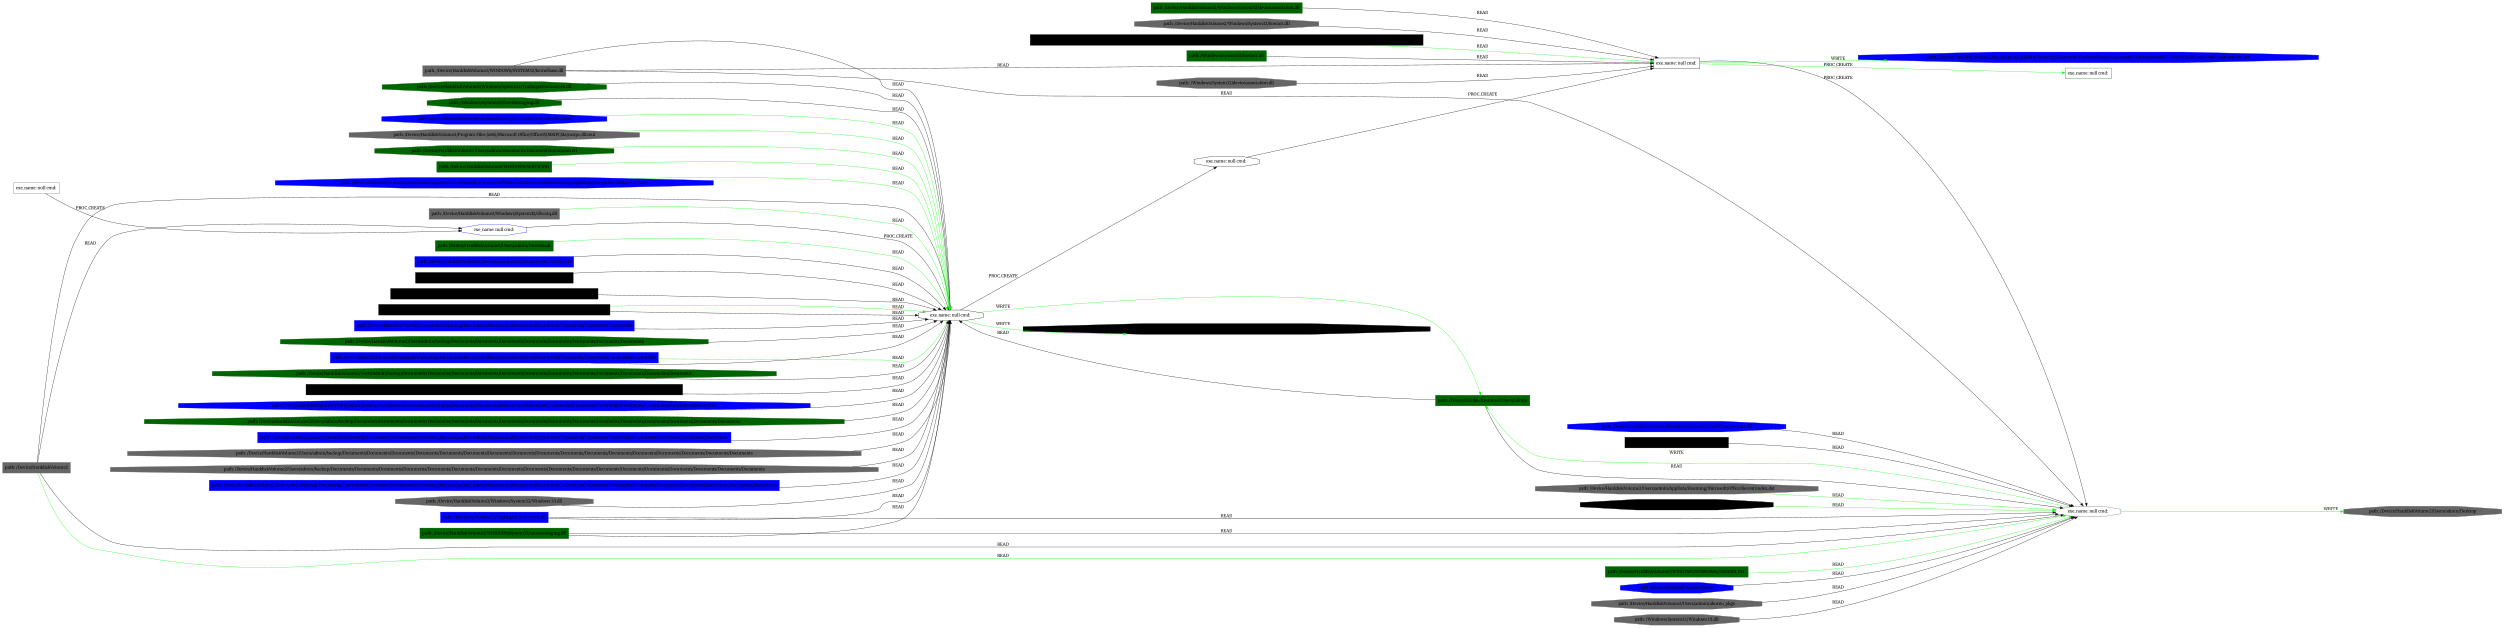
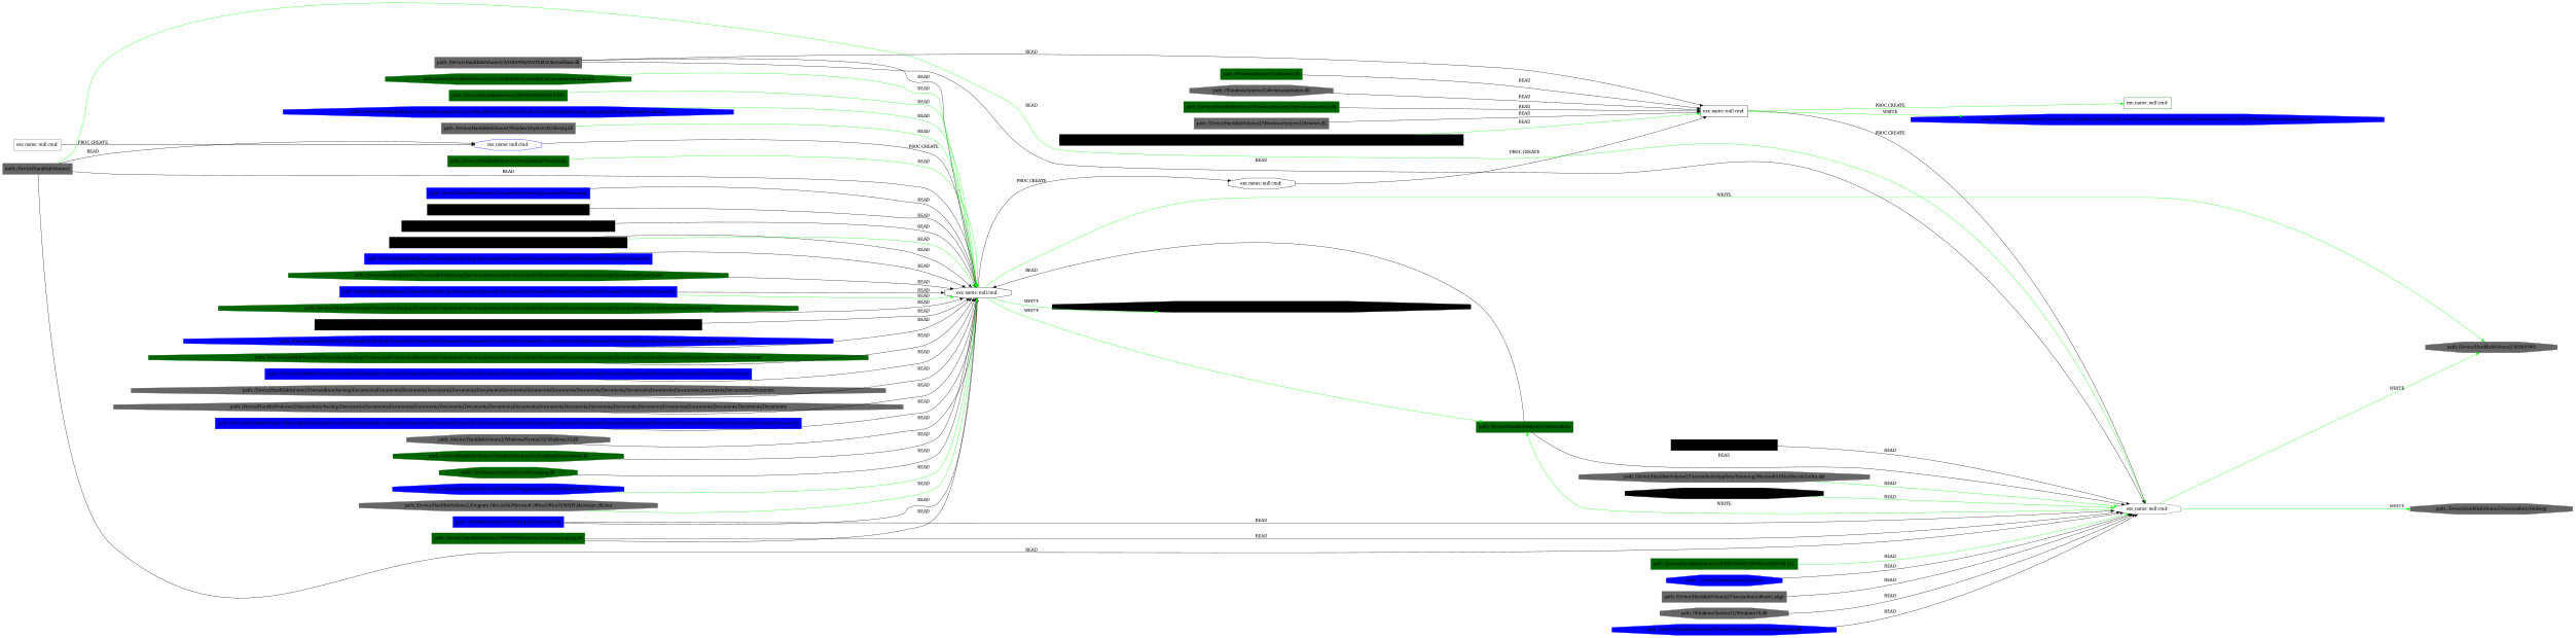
  digraph {
    fontname=Merriweather
    rankdir=LR
    node [color=gray40 fontname=Merriweather shape=octagon style=filled]
    edge [color=black fontname=Merriweather]
    n1 [label="path: /Device/HarddiskVolume2/Windows/System32/clbcatq.dll" shape=box]
    n2 [color=black label="exe_name: null cmd: " style=solid]
    n3 [color=darkgreen label="path: /Device/HarddiskVolume2/Users/admin" shape=box]
    n4 [color=black label="exe_name: null cmd: " style=solid]
    n5 [color=black label="path: /Device/HarddiskVolume2/USERS/ADMIN/APPDATA/ROAMING/MOZILLA/FIREFOX/PROFILES/LXKEHH21.DEFAULT/PLACES.SQLITE-WAL"]
+   n6 [label="path: /Device/HarddiskVolume2/WINDOWS"]
    n7 [label="exe_name: null cmd: " style=solid]
    n8 [color=black label="exe_name: null cmd: " shape=box style=solid]
    n9 [label="exe_name: null cmd: " shape=box style=solid]
    n10 [color=blue label="exe_name: null cmd: " style=solid]
    n11 [color=darkgreen label="path: /Device/HarddiskVolume2/Users/admin/Downloads" shape=box]
    n12 [label="path: /Device/HarddiskVolume2" shape=box]
    n13 [label="path: /Device/HarddiskVolume2/Users/admin/Desktop"]
    n14 [color=blue label="path: /Device/HarddiskVolume2/Users/admin/backup/Documents/Documents" shape=box]
    n15 [color=black label="path: /Device/HarddiskVolume2/Users/admin/backup/Documents/desktop.ini" shape=box]
    n16 [color=black label="path: /Device/HarddiskVolume2/Users/admin/backup/Documents/Documents/Documents/Documents" shape=box]
    n17 [color=black label="path: /Device/HarddiskVolume2/Users/admin/backup/Documents/Documents/Documents/Documents/Documents" shape=box]
    n18 [color=blue label="path: /Device/HarddiskVolume2/Users/admin/backup/Documents/Documents/Documents/Documents/Documents/Documents/Documents" shape=box]
    n19 [color=darkgreen label="path: /Device/HarddiskVolume2/Users/admin/backup/Documents/Documents/Documents/Documents/Documents/Documents/Documents/Documents"]
    n20 [color=blue label="path: /Device/HarddiskVolume2/Users/admin/backup/Documents/Documents/Documents/Documents/Documents/Documents/Documents/Documents/Documents" shape=box]
    n21 [color=darkgreen label="path: /Device/HarddiskVolume2/Users/admin/backup/Documents/Documents/Documents/Documents/Documents/Documents/Documents/Documents/Documents/Documents/Documents/Documents"]
    n22 [color=black label="path: /Device/HarddiskVolume2/Users/admin/backup/Documents/Documents/Documents/Documents/Documents/Documents/Documents/Documents/Documents/Documents/Documents" shape=box]
    n23 [color=blue label="path: /Device/HarddiskVolume2/Users/admin/backup/Documents/Documents/Documents/Documents/Documents/Documents/Documents/Documents/Documents/Documents/Documents/Documents/Documents/Documents"]
    n24 [color=darkgreen label="path: /Device/HarddiskVolume2/Users/admin/backup/Documents/Documents/Documents/Documents/Documents/Documents/Documents/Documents/Documents/Documents/Documents/Documents/Documents/Documents/Documents/Documents"]
    n25 [color=blue label="path: /Device/HarddiskVolume2/Users/admin/backup/Documents/Documents/Documents/Documents/Documents/Documents/Documents/Documents/Documents/Documents/Documents/Documents/Documents/Documents/Documents" shape=box]
    n26 [label="path: /Device/HarddiskVolume2/Users/admin/backup/Documents/Documents/Documents/Documents/Documents/Documents/Documents/Documents/Documents/Documents/Documents/Documents/Documents/Documents/Documents/Documents/Documents"]
    n27 [label="path: /Device/HarddiskVolume2/Users/admin/backup/Documents/Documents/Documents/Documents/Documents/Documents/Documents/Documents/Documents/Documents/Documents/Documents/Documents/Documents/Documents/Documents/Documents/Documents"]
    n28 [color=blue label="path: /Device/HarddiskVolume2/Users/admin/backup/Documents/Documents/Documents/Documents/Documents/Documents/Documents/Documents/Documents/Documents/Documents/Documents/Documents/Documents/Documents/Documents/Documents/Documents/Documents" shape=box]
    n29 [label="path: /Device/HarddiskVolume2/Windows/System32/Windows.UI.dll"]
    n30 [color=darkgreen label="path: /Device/HarddiskVolume2/Windows/System32/TextInputFramework.dll"]
    n31 [color=blue label="path: /Windows/System32/TextInputFramework.dll" shape=box]
    n32 [color=darkgreen label="path: /Windows/System32/CoreMessaging.dll"]
    n33 [color=darkgreen label="path: /Device/HarddiskVolume2/WINDOWS/system32/coremessaging.dll" shape=box]
    n34 [label="path: /Device/HarddiskVolume2/WINDOWS/SYSTEM32/kernelbase.dll" shape=box]
    n35 [color=blue label="path: /Device/HarddiskVolume2/Users/admin/AppData/Roaming/Microsoft/Windows/Recent/AutomaticDestinations/a4a5324453625195.automaticDestinations-ms"]
    n36 [color=darkgreen label="exe_name: null cmd: " shape=box style=solid]
    n37 [color=darkgreen label="path: /Windows/System32/biwinrt.dll" shape=box]
    n38 [label="path: /Windows/System32/deviceassociation.dll"]
    n39 [color=darkgreen label="path: /Device/HarddiskVolume2/Windows/System32/deviceassociation.dll" shape=box]
-   n40 [label="path: /Device/HarddiskVolume2/Windows/System32/biwinrt.dll"]
+   n40 [label="path: /Device/HarddiskVolume2/Windows/System32/biwinrt.dll" shape=box]
    n41 [color=blue label="path: /Device/HarddiskVolume2/WINDOWS/Registration/R00000000000d.clb"]
    n42 [color=darkgreen label="path: /Device/HarddiskVolume2/WINDOWS/SYSWOW64/MSASN1.DLL" shape=box]
    n43 [color=blue label="path: /Device/HarddiskVolume2/Users"]
-   n44 [label="path: /Device/HarddiskVolume2/Users/admin/ubuntu_pkgs"]
+   n44 [label="path: /Device/HarddiskVolume2/Users/admin/ubuntu_pkgs" shape=box]
    n45 [label="path: /Windows/System32/Windows.UI.dll"]
    n46 [color=blue label="path: /Device/HarddiskVolume2/Windows/System32/CoreUIComponents.dll"]
    n47 [color=black label="path: /Windows/System32/CoreUIComponents.dll" shape=box]
    n48 [label="path: /Device/HarddiskVolume2/Program Files (x86)/Microsoft Office/Office15/MSIPC/da/msipc.dll.mui"]
    n49 [color=darkgreen label="path: /Device/HarddiskVolume2/Users/admin/Documents/Documents/coumaran.rtf"]
    n50 [color=darkgreen label="path: /Device/HarddiskVolume2/WINDOWS/SERVICING" shape=box]
    n51 [label="path: /Device/HarddiskVolume2/Users/admin/AppData/Roaming/Microsoft/Office/Recent/index.dat"]
    n52 [color=black label="path: /Device/HarddiskVolume2/Users/admin/Desktop/The game is played by moving a crosshair across the sky background via a trackball and pressing one of three buttons to launch a count21.docx" shape=box]
    n53 [color=black label="path: /Device/HarddiskVolume2/salt/bin/lib/site-packages/salt/utils"]
    n54 [color=blue label="path: /Device/HarddiskVolume2/Users/admin/AppData/Local/Mozilla/Firefox/Profiles/lxkehh21.default/safebrowsing-updating/test-phish-simple-1.sbstore"]
    n1 -> n2 [color=green label=READ]
    n2 -> n3 [color=green label=WRITE]
    n2 -> n4 [label=PROC_CREATE]
    n2 -> n5 [color=green label=WRITE]
+   n2 -> n6 [color=green label=WRITE]
    n3 -> n2 [label=READ]
    n3 -> n7 [label=READ]
    n4 -> n8 [label=PROC_CREATE]
    n7 -> n3 [color=green label=WRITE]
+   n7 -> n6 [color=green label=WRITE]
    n7 -> n13 [color=green label=WRITE]
    n8 -> n7 [label=PROC_CREATE]
    n8 -> n35 [color=green label=WRITE]
    n8 -> n36 [color=green label=PROC_CREATE]
    n9 -> n10 [label=PROC_CREATE]
    n10 -> n2 [label=PROC_CREATE]
    n11 -> n2 [color=green label=READ]
    n12 -> n2 [label=READ]
    n12 -> n7 [label=READ]
    n12 -> n7 [color=green label=READ]
    n12 -> n10 [label=READ]
    n14 -> n2 [label=READ]
    n15 -> n2 [label=READ]
    n16 -> n2 [label=READ]
    n17 -> n2 [label=READ]
    n17 -> n2 [color=green label=READ]
    n18 -> n2 [label=READ]
    n19 -> n2 [label=READ]
    n20 -> n2 [color=green label=READ]
    n20 -> n2 [label=READ]
    n21 -> n2 [label=READ]
    n22 -> n2 [label=READ]
    n23 -> n2 [label=READ]
    n24 -> n2 [label=READ]
    n25 -> n2 [label=READ]
    n26 -> n2 [label=READ]
    n27 -> n2 [label=READ]
    n28 -> n2 [label=READ]
    n29 -> n2 [label=READ]
    n30 -> n2 [label=READ]
    n31 -> n2 [label=READ]
    n31 -> n7 [label=READ]
    n32 -> n2 [label=READ]
    n33 -> n2 [label=READ]
    n33 -> n7 [label=READ]
    n34 -> n2 [label=READ]
    n34 -> n7 [label=READ]
    n34 -> n8 [label=READ]
    n37 -> n8 [label=READ]
    n38 -> n8 [label=READ]
    n39 -> n8 [label=READ]
    n40 -> n8 [label=READ]
    n41 -> n2 [color=green label=READ]
    n42 -> n7 [color=green label=READ]
    n43 -> n7 [label=READ]
    n44 -> n7 [label=READ]
    n45 -> n7 [label=READ]
    n46 -> n7 [label=READ]
    n47 -> n7 [label=READ]
    n48 -> n2 [color=green label=READ]
    n49 -> n2 [color=green label=READ]
    n50 -> n2 [color=green label=READ]
    n51 -> n7 [color=green label=READ]
    n52 -> n8 [color=green label=READ]
    n53 -> n7 [color=green label=READ]
    n54 -> n2 [color=green label=READ]
  }
